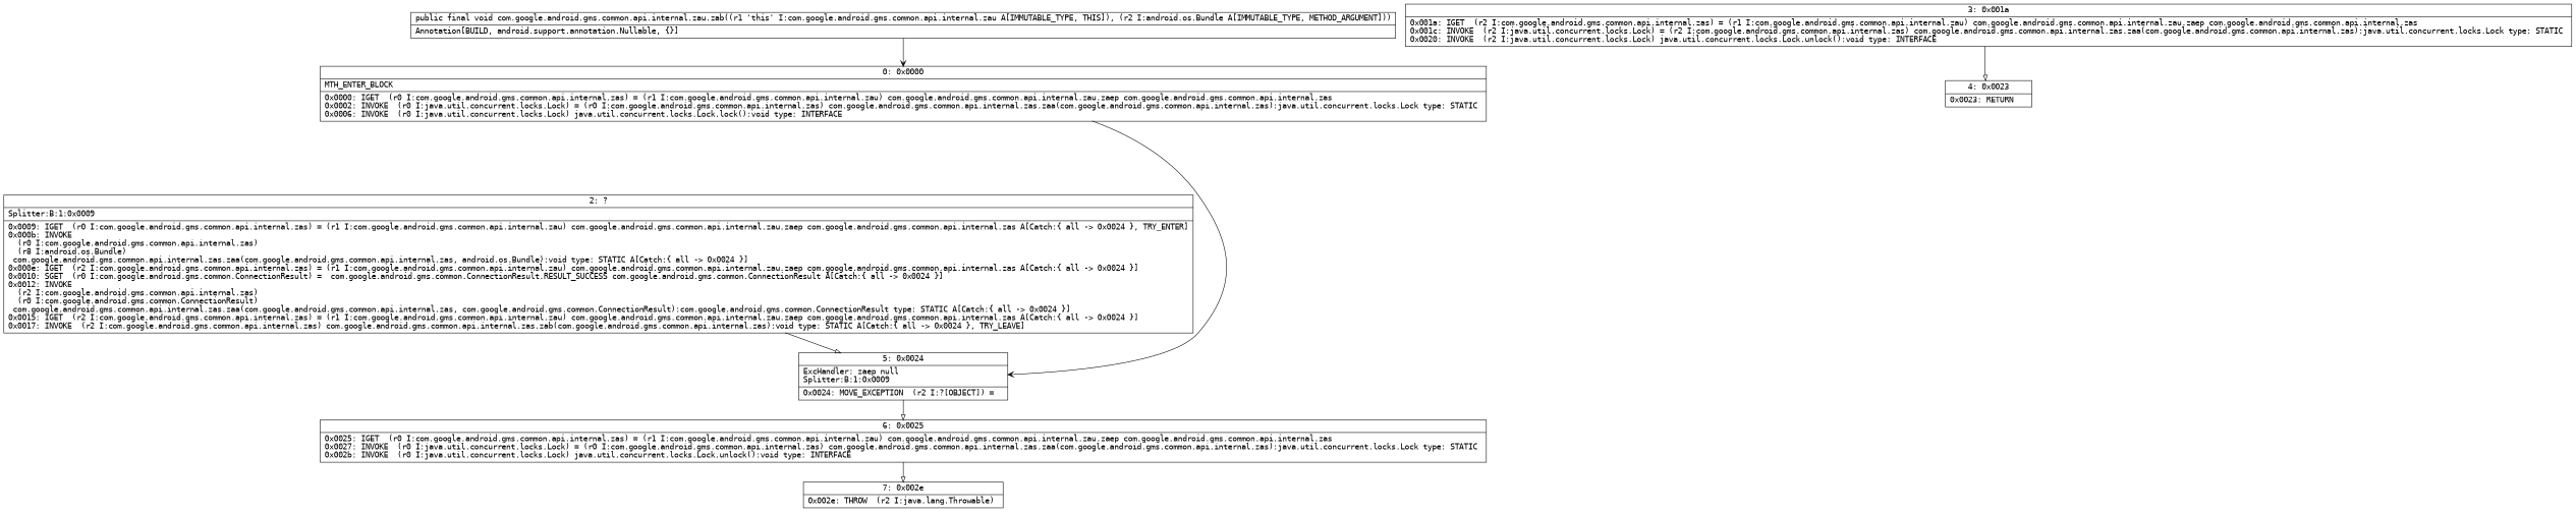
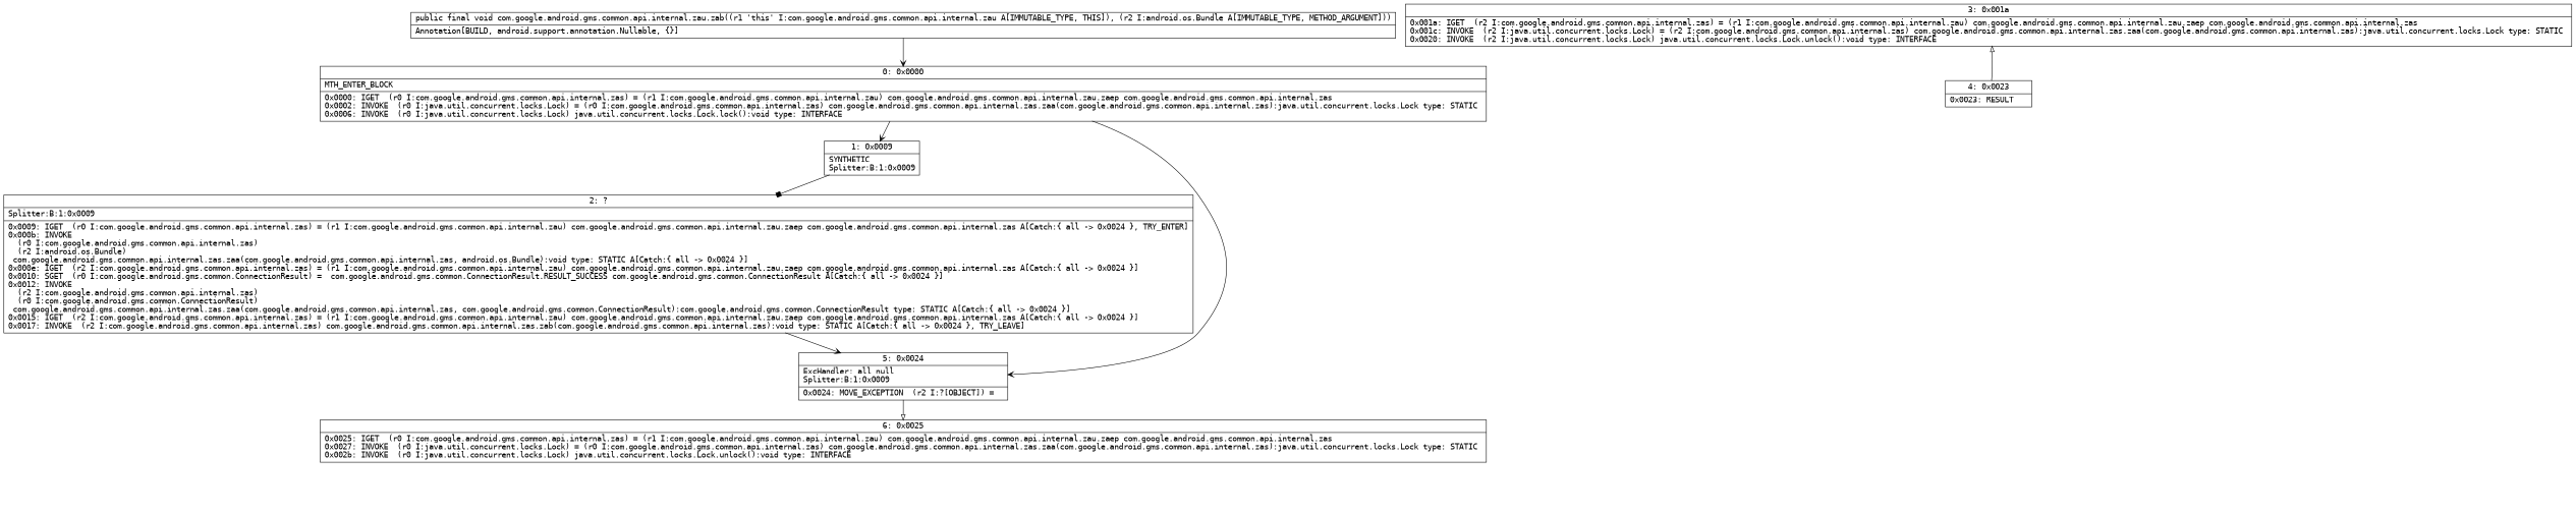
  digraph {
    fontname="DejaVu Sans Mono"
    node [fontname="DejaVu Sans Mono" shape=record]
    edge [arrowhead=vee fontname="DejaVu Sans Mono"]
    n1 [label="{0\:\ 0x0000|MTH_ENTER_BLOCK\l|0x0000: IGET  (r0 I:com.google.android.gms.common.api.internal.zas) = (r1 I:com.google.android.gms.common.api.internal.zau) com.google.android.gms.common.api.internal.zau.zaep com.google.android.gms.common.api.internal.zas \l0x0002: INVOKE  (r0 I:java.util.concurrent.locks.Lock) = (r0 I:com.google.android.gms.common.api.internal.zas) com.google.android.gms.common.api.internal.zas.zaa(com.google.android.gms.common.api.internal.zas):java.util.concurrent.locks.Lock type: STATIC \l0x0006: INVOKE  (r0 I:java.util.concurrent.locks.Lock) java.util.concurrent.locks.Lock.lock():void type: INTERFACE \l}"]
-   n3 [label="{5\:\ 0x0024|ExcHandler: zaep null\lSplitter:B:1:0x0009\l|0x0024: MOVE_EXCEPTION  (r2 I:?[OBJECT]) =  \l}"]
-   n4 [label="{2\:\ ?|Splitter:B:1:0x0009\l|0x0009: IGET  (r0 I:com.google.android.gms.common.api.internal.zas) = (r1 I:com.google.android.gms.common.api.internal.zau) com.google.android.gms.common.api.internal.zau.zaep com.google.android.gms.common.api.internal.zas A[Catch:\{ all \-\> 0x0024 \}, TRY_ENTER]\l0x000b: INVOKE  \l  (r0 I:com.google.android.gms.common.api.internal.zas)\l  (r8 I:android.os.Bundle)\l com.google.android.gms.common.api.internal.zas.zaa(com.google.android.gms.common.api.internal.zas, android.os.Bundle):void type: STATIC A[Catch:\{ all \-\> 0x0024 \}]\l0x000e: IGET  (r2 I:com.google.android.gms.common.api.internal.zas) = (r1 I:com.google.android.gms.common.api.internal.zau) com.google.android.gms.common.api.internal.zau.zaep com.google.android.gms.common.api.internal.zas A[Catch:\{ all \-\> 0x0024 \}]\l0x0010: SGET  (r0 I:com.google.android.gms.common.ConnectionResult) =  com.google.android.gms.common.ConnectionResult.RESULT_SUCCESS com.google.android.gms.common.ConnectionResult A[Catch:\{ all \-\> 0x0024 \}]\l0x0012: INVOKE  \l  (r2 I:com.google.android.gms.common.api.internal.zas)\l  (r0 I:com.google.android.gms.common.ConnectionResult)\l com.google.android.gms.common.api.internal.zas.zaa(com.google.android.gms.common.api.internal.zas, com.google.android.gms.common.ConnectionResult):com.google.android.gms.common.ConnectionResult type: STATIC A[Catch:\{ all \-\> 0x0024 \}]\l0x0015: IGET  (r2 I:com.google.android.gms.common.api.internal.zas) = (r1 I:com.google.android.gms.common.api.internal.zau) com.google.android.gms.common.api.internal.zau.zaep com.google.android.gms.common.api.internal.zas A[Catch:\{ all \-\> 0x0024 \}]\l0x0017: INVOKE  (r2 I:com.google.android.gms.common.api.internal.zas) com.google.android.gms.common.api.internal.zas.zab(com.google.android.gms.common.api.internal.zas):void type: STATIC A[Catch:\{ all \-\> 0x0024 \}, TRY_LEAVE]\l}"]
+   n2 [label="{1\:\ 0x0009|SYNTHETIC\lSplitter:B:1:0x0009\l}"]
+   n3 [label="{5\:\ 0x0024|ExcHandler: all null\lSplitter:B:1:0x0009\l|0x0024: MOVE_EXCEPTION  (r2 I:?[OBJECT]) =  \l}"]
+   n4 [label="{2\:\ ?|Splitter:B:1:0x0009\l|0x0009: IGET  (r0 I:com.google.android.gms.common.api.internal.zas) = (r1 I:com.google.android.gms.common.api.internal.zau) com.google.android.gms.common.api.internal.zau.zaep com.google.android.gms.common.api.internal.zas A[Catch:\{ all \-\> 0x0024 \}, TRY_ENTER]\l0x000b: INVOKE  \l  (r0 I:com.google.android.gms.common.api.internal.zas)\l  (r2 I:android.os.Bundle)\l com.google.android.gms.common.api.internal.zas.zaa(com.google.android.gms.common.api.internal.zas, android.os.Bundle):void type: STATIC A[Catch:\{ all \-\> 0x0024 \}]\l0x000e: IGET  (r2 I:com.google.android.gms.common.api.internal.zas) = (r1 I:com.google.android.gms.common.api.internal.zau) com.google.android.gms.common.api.internal.zau.zaep com.google.android.gms.common.api.internal.zas A[Catch:\{ all \-\> 0x0024 \}]\l0x0010: SGET  (r0 I:com.google.android.gms.common.ConnectionResult) =  com.google.android.gms.common.ConnectionResult.RESULT_SUCCESS com.google.android.gms.common.ConnectionResult A[Catch:\{ all \-\> 0x0024 \}]\l0x0012: INVOKE  \l  (r2 I:com.google.android.gms.common.api.internal.zas)\l  (r0 I:com.google.android.gms.common.ConnectionResult)\l com.google.android.gms.common.api.internal.zas.zaa(com.google.android.gms.common.api.internal.zas, com.google.android.gms.common.ConnectionResult):com.google.android.gms.common.ConnectionResult type: STATIC A[Catch:\{ all \-\> 0x0024 \}]\l0x0015: IGET  (r2 I:com.google.android.gms.common.api.internal.zas) = (r1 I:com.google.android.gms.common.api.internal.zau) com.google.android.gms.common.api.internal.zau.zaep com.google.android.gms.common.api.internal.zas A[Catch:\{ all \-\> 0x0024 \}]\l0x0017: INVOKE  (r2 I:com.google.android.gms.common.api.internal.zas) com.google.android.gms.common.api.internal.zas.zab(com.google.android.gms.common.api.internal.zas):void type: STATIC A[Catch:\{ all \-\> 0x0024 \}, TRY_LEAVE]\l}"]
    n5 [label="{6\:\ 0x0025|0x0025: IGET  (r0 I:com.google.android.gms.common.api.internal.zas) = (r1 I:com.google.android.gms.common.api.internal.zau) com.google.android.gms.common.api.internal.zau.zaep com.google.android.gms.common.api.internal.zas \l0x0027: INVOKE  (r0 I:java.util.concurrent.locks.Lock) = (r0 I:com.google.android.gms.common.api.internal.zas) com.google.android.gms.common.api.internal.zas.zaa(com.google.android.gms.common.api.internal.zas):java.util.concurrent.locks.Lock type: STATIC \l0x002b: INVOKE  (r0 I:java.util.concurrent.locks.Lock) java.util.concurrent.locks.Lock.unlock():void type: INTERFACE \l}"]
    n6 [label="{3\:\ 0x001a|0x001a: IGET  (r2 I:com.google.android.gms.common.api.internal.zas) = (r1 I:com.google.android.gms.common.api.internal.zau) com.google.android.gms.common.api.internal.zau.zaep com.google.android.gms.common.api.internal.zas \l0x001c: INVOKE  (r2 I:java.util.concurrent.locks.Lock) = (r2 I:com.google.android.gms.common.api.internal.zas) com.google.android.gms.common.api.internal.zas.zaa(com.google.android.gms.common.api.internal.zas):java.util.concurrent.locks.Lock type: STATIC \l0x0020: INVOKE  (r2 I:java.util.concurrent.locks.Lock) java.util.concurrent.locks.Lock.unlock():void type: INTERFACE \l}"]
-   n7 [label="{4\:\ 0x0023|0x0023: RETURN   \l}"]
-   n8 [label="{7\:\ 0x002e|0x002e: THROW  (r2 I:java.lang.Throwable) \l}"]
+   n7 [label="{4\:\ 0x0023|0x0023: RESULT   \l}"]
    n9 [label="{public final void com.google.android.gms.common.api.internal.zau.zab((r1 'this' I:com.google.android.gms.common.api.internal.zau A[IMMUTABLE_TYPE, THIS]), (r2 I:android.os.Bundle A[IMMUTABLE_TYPE, METHOD_ARGUMENT]))  | Annotation[BUILD, android.support.annotation.Nullable, \{\}]\l}"]
+   n1 -> n2
    n1 -> n3
+   n2 -> n4 [arrowhead=box]
    n3 -> n5 [arrowhead=onormal]
-   n4 -> n3 [arrowhead=onormal]
-   n5 -> n8 [arrowhead=onormal]
-   n6 -> n7 [arrowhead=onormal]
+   n4 -> n3
+   n7 -> n6 [arrowhead=onormal]
    n9 -> n1
  }
